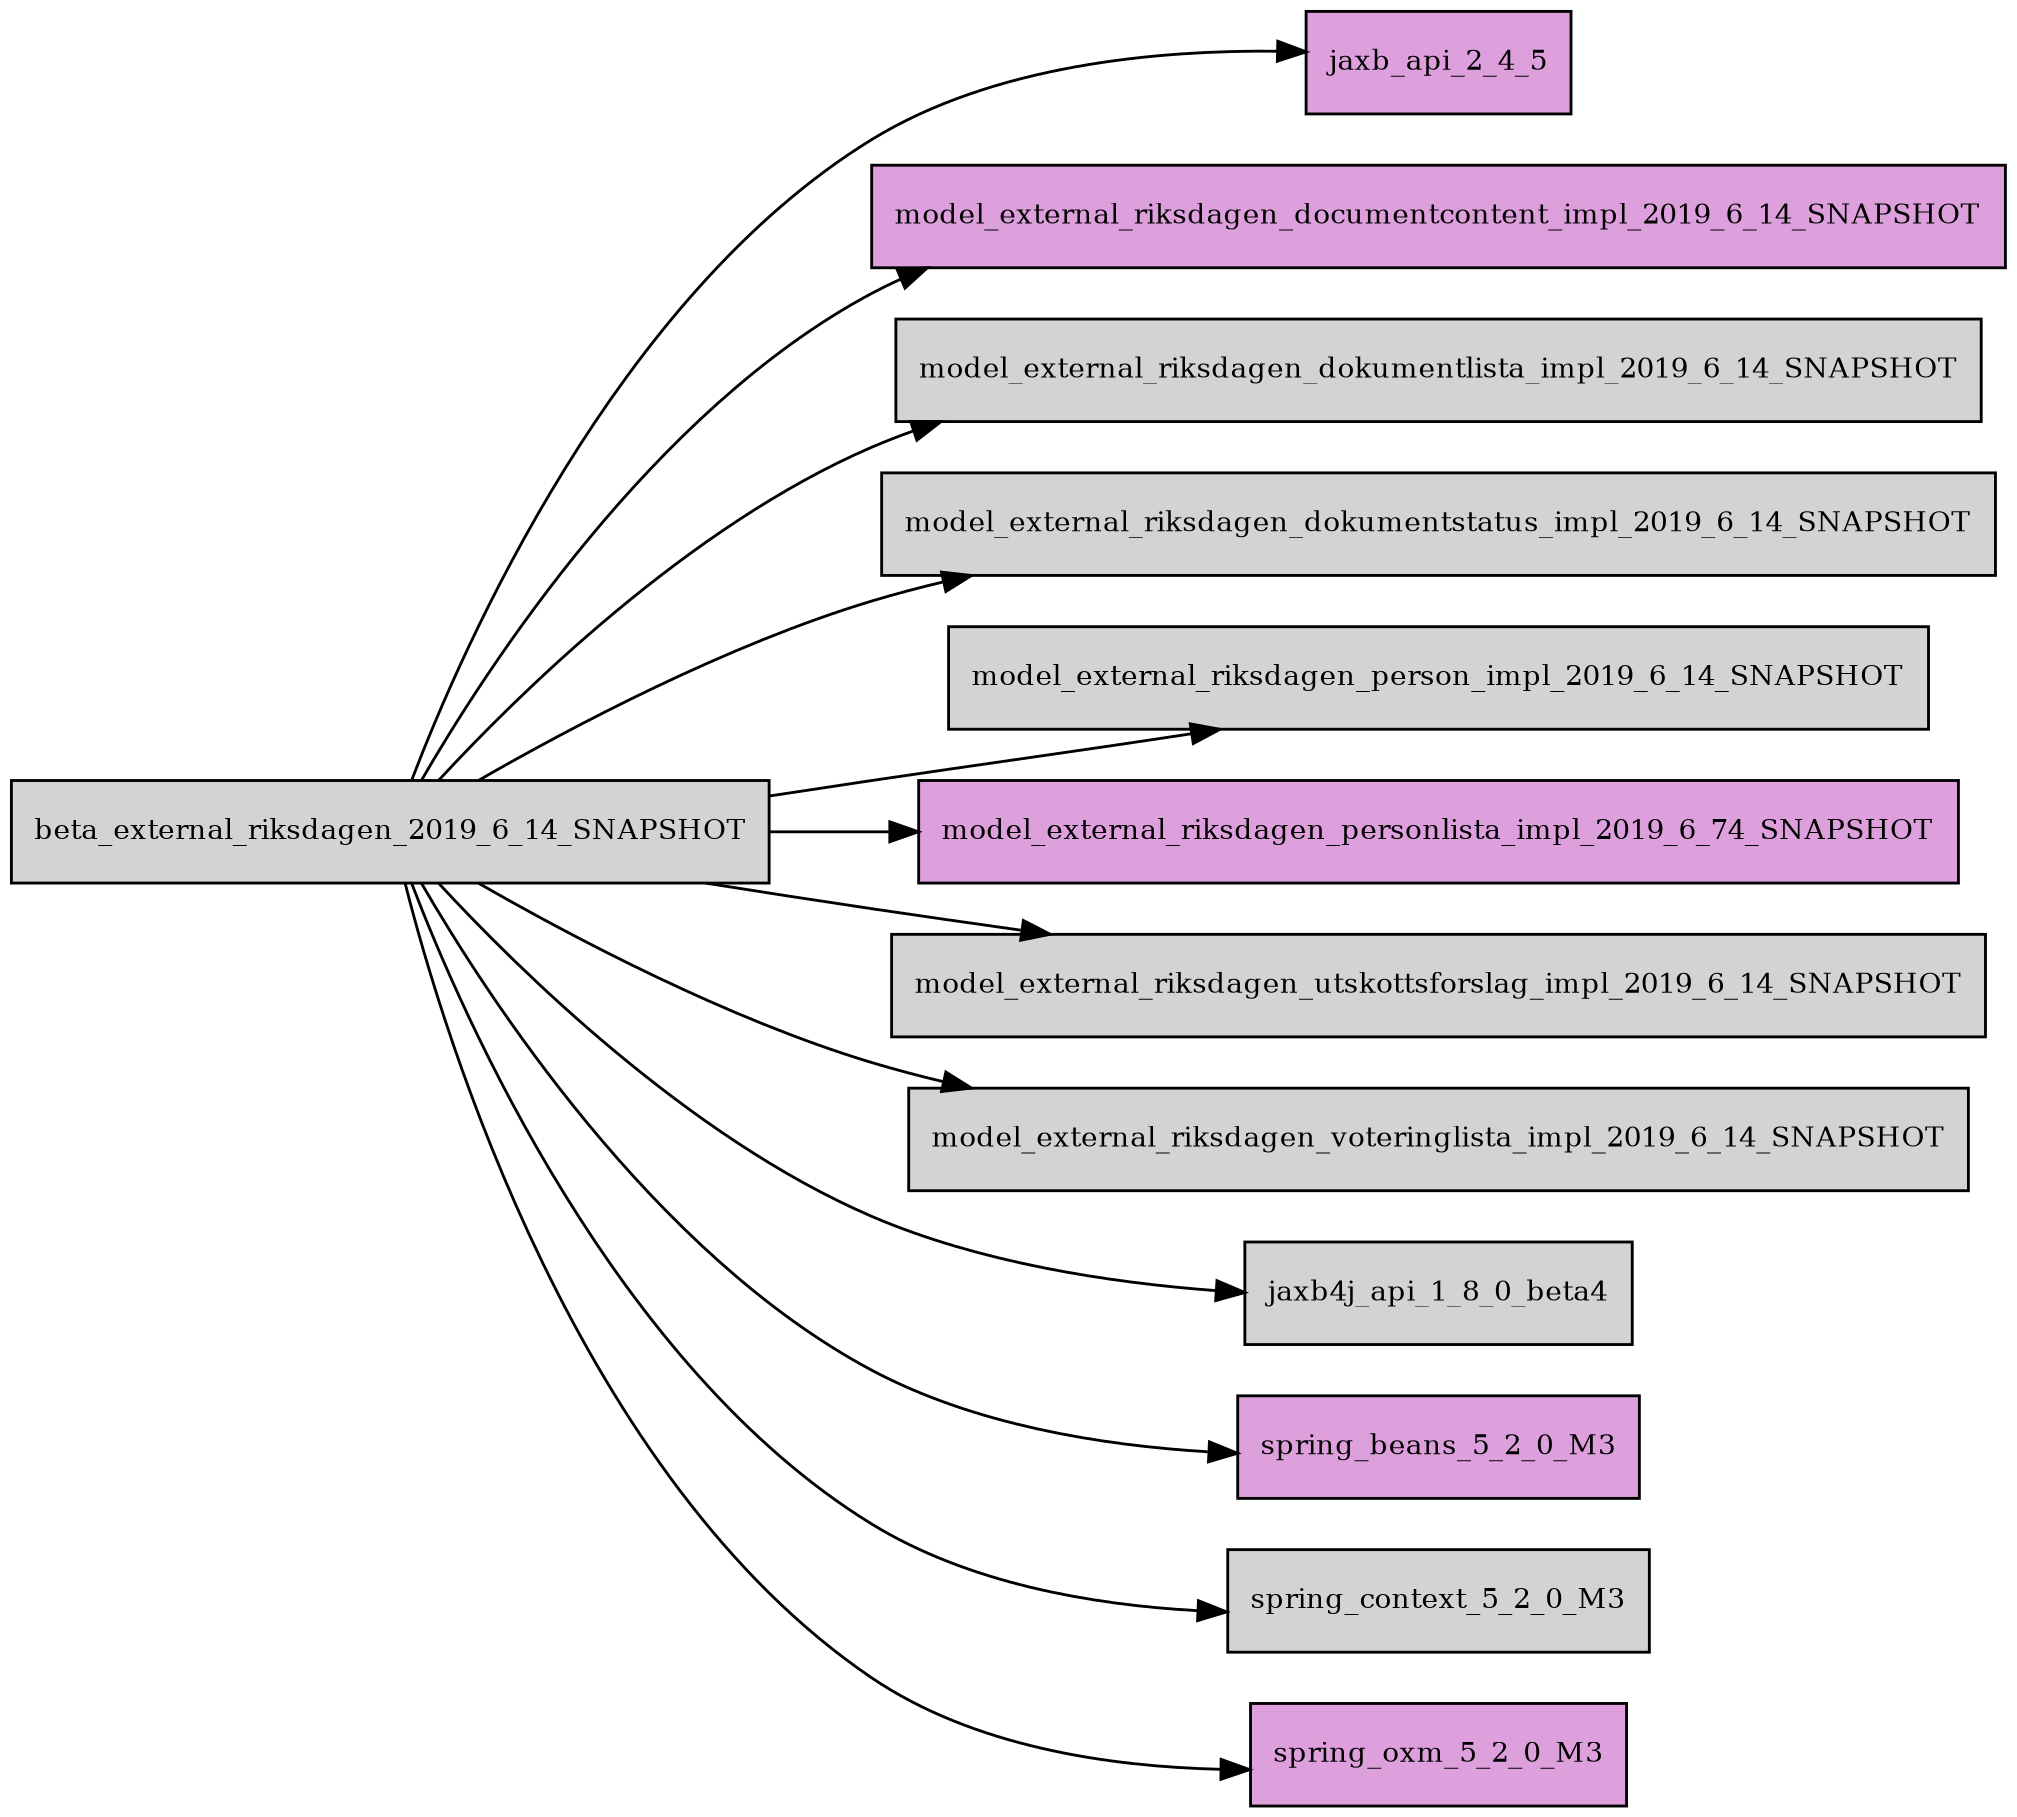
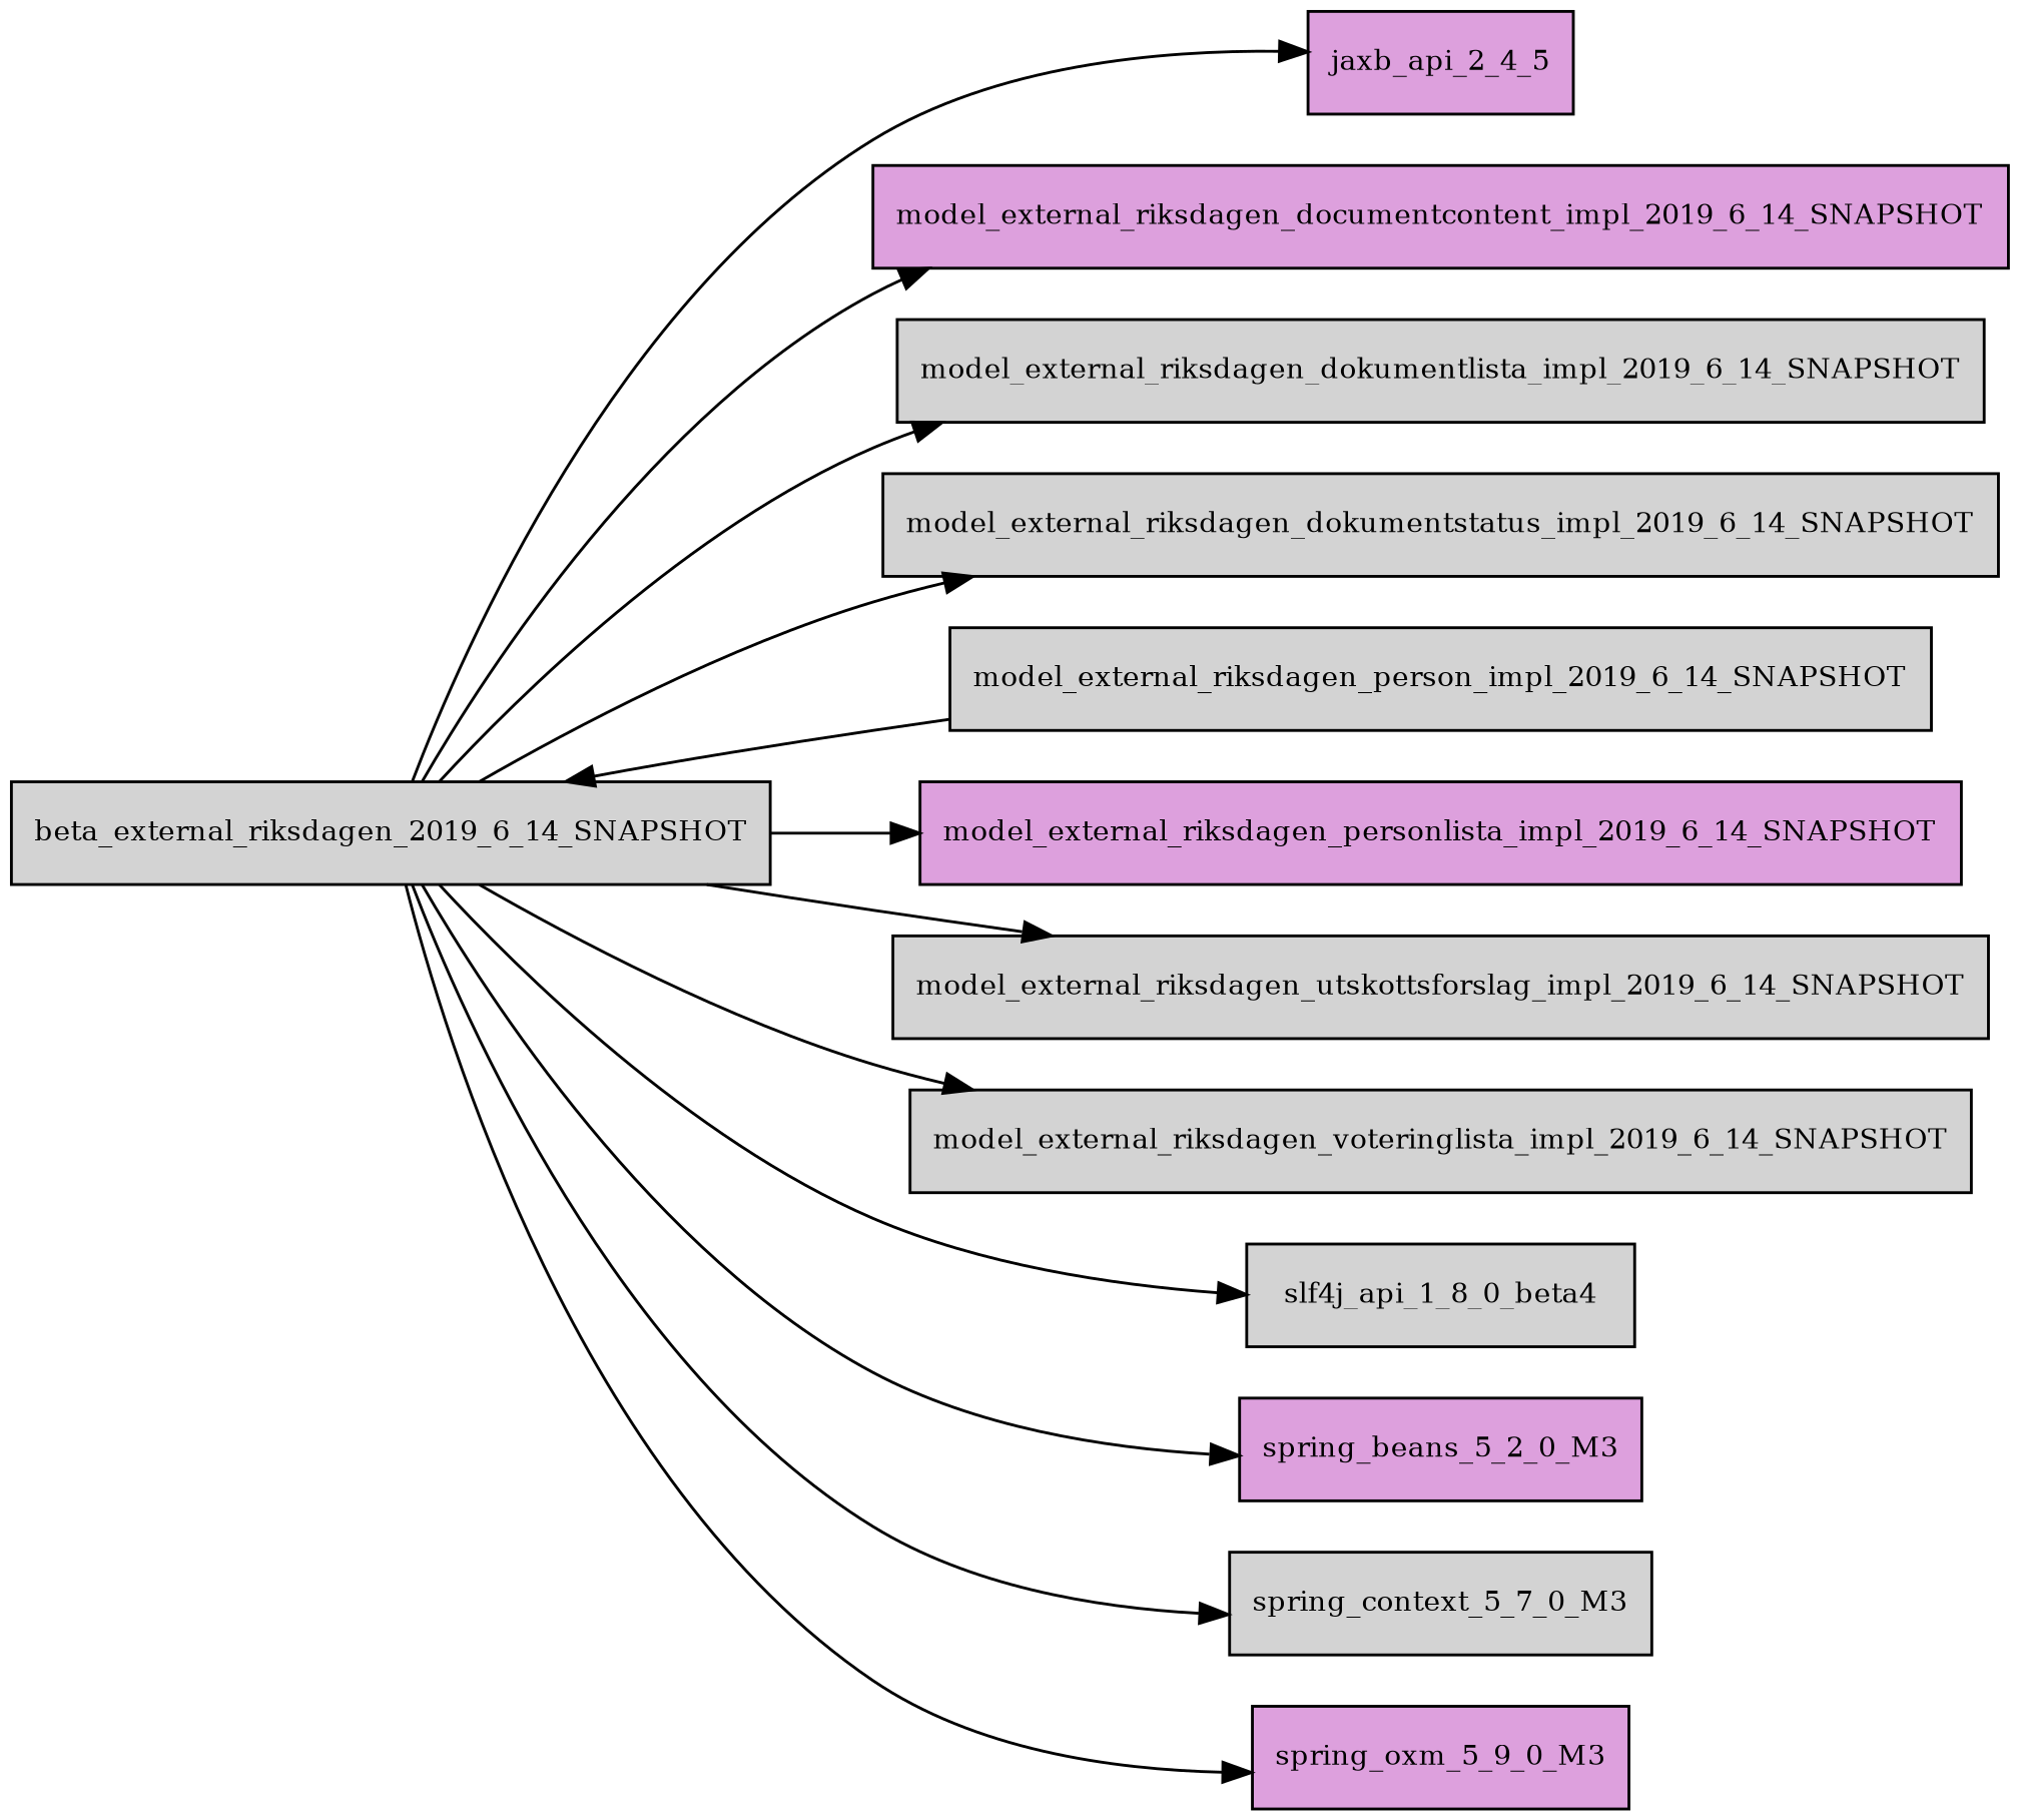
  digraph {
    rankdir=LR
    node [fillcolor=lightgrey fontsize=10.0 shape=box style=filled]
    n1 [label=beta_external_riksdagen_2019_6_14_SNAPSHOT]
    n2 [fillcolor=plum label=jaxb_api_2_4_5]
    model_external_riksdagen_documentcontent_impl_2019_6_14_SNAPSHOT [fillcolor=plum]
    model_external_riksdagen_dokumentlista_impl_2019_6_14_SNAPSHOT
    model_external_riksdagen_dokumentstatus_impl_2019_6_14_SNAPSHOT
    model_external_riksdagen_person_impl_2019_6_14_SNAPSHOT
-   model_external_riksdagen_personlista_impl_2019_6_14_SNAPSHOT [fillcolor=plum label=model_external_riksdagen_personlista_impl_2019_6_74_SNAPSHOT]
+   model_external_riksdagen_personlista_impl_2019_6_14_SNAPSHOT [fillcolor=plum]
    model_external_riksdagen_utskottsforslag_impl_2019_6_14_SNAPSHOT
    model_external_riksdagen_voteringlista_impl_2019_6_14_SNAPSHOT
-   slf4j_api_1_8_0_beta4 [label=jaxb4j_api_1_8_0_beta4]
+   slf4j_api_1_8_0_beta4
    spring_beans_5_2_0_M3 [fillcolor=plum]
-   spring_context_5_2_0_M3
-   spring_oxm_5_2_0_M3 [fillcolor=plum]
+   spring_context_5_2_0_M3 [label=spring_context_5_7_0_M3]
+   spring_oxm_5_2_0_M3 [fillcolor=plum label=spring_oxm_5_9_0_M3]
    n1 -> n2
    n1 -> model_external_riksdagen_documentcontent_impl_2019_6_14_SNAPSHOT
    n1 -> model_external_riksdagen_dokumentlista_impl_2019_6_14_SNAPSHOT
    n1 -> model_external_riksdagen_dokumentstatus_impl_2019_6_14_SNAPSHOT
-   n1 -> model_external_riksdagen_person_impl_2019_6_14_SNAPSHOT
+   model_external_riksdagen_person_impl_2019_6_14_SNAPSHOT -> n1
    n1 -> model_external_riksdagen_personlista_impl_2019_6_14_SNAPSHOT
    n1 -> model_external_riksdagen_utskottsforslag_impl_2019_6_14_SNAPSHOT
    n1 -> model_external_riksdagen_voteringlista_impl_2019_6_14_SNAPSHOT
    n1 -> slf4j_api_1_8_0_beta4
    n1 -> spring_beans_5_2_0_M3
    n1 -> spring_context_5_2_0_M3
    n1 -> spring_oxm_5_2_0_M3
  }
